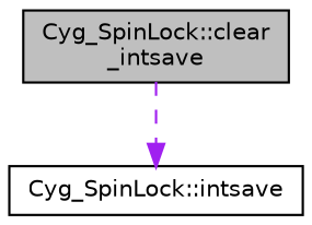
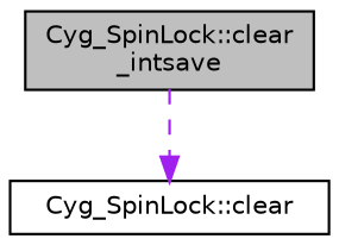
  digraph {
    rankdir=TB
    node [color=black fontname=Helvetica fontsize=10 shape=record style=filled]
    n1 [fillcolor=grey75 fontcolor=black height=0.2 label="Cyg_SpinLock::clear\l_intsave" width=0.4]
-   n2 [fillcolor=white height=0.2 label="Cyg_SpinLock::intsave" width=0.4]
+   n2 [fillcolor=white height=0.2 label="Cyg_SpinLock::clear" width=0.4]
    n1 -> n2 [color=purple fontname=Helvetica fontsize=10 labelfontname=Helvetica labelfontsize=10 style=dashed]
  }
